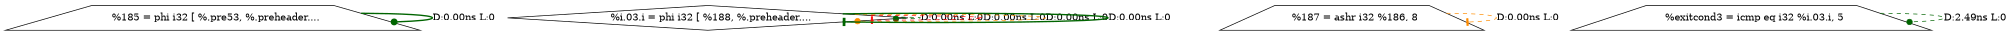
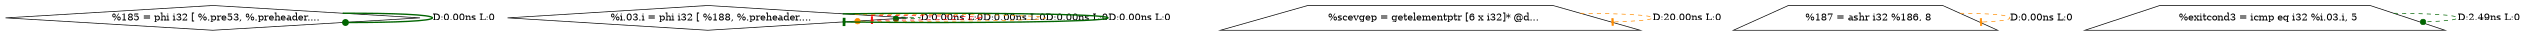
  digraph {
    node [shape=trapezium]
    edge [arrowhead=dot color=darkgreen style=dashed]
-   n1 [label="  %185 = phi i32 [ %.pre53, %.preheader...."]
+   n1 [label="  %185 = phi i32 [ %.pre53, %.preheader...." shape=diamond]
    n2 [label="  %i.03.i = phi i32 [ %188, %.preheader...." shape=diamond]
+   n3 [label="  %scevgep = getelementptr [6 x i32]* @d..."]
    n4 [label="  %187 = ashr i32 %186, 8"]
    n5 [label="  %exitcond3 = icmp eq i32 %i.03.i, 5"]
    n1 -> n1 [label="D:0.00ns L:0" style=bold]
    n2 -> n2 [label="D:0.00ns L:0"]
    n2 -> n2 [arrowhead=tee color=red label="D:0.00ns L:0"]
    n2 -> n2 [color=darkorange label="D:0.00ns L:0"]
    n2 -> n2 [arrowhead=tee label="D:0.00ns L:0" style=bold]
+   n3 -> n3 [arrowhead=tee color=darkorange label="D:20.00ns L:0"]
    n4 -> n4 [arrowhead=tee color=darkorange label="D:0.00ns L:0"]
    n5 -> n5 [label="D:2.49ns L:0"]
  }
